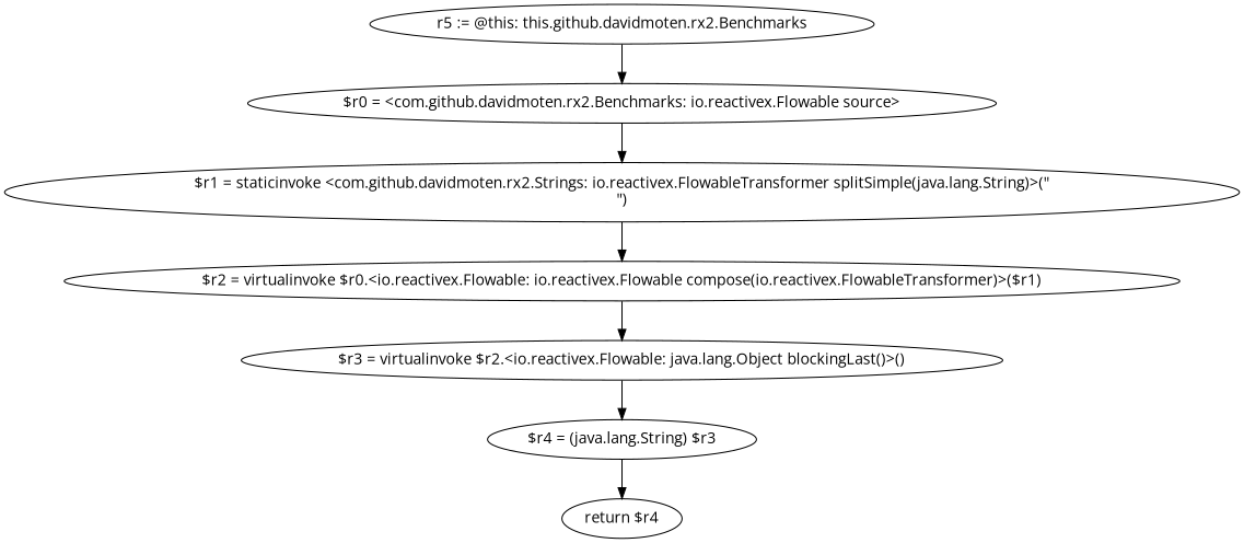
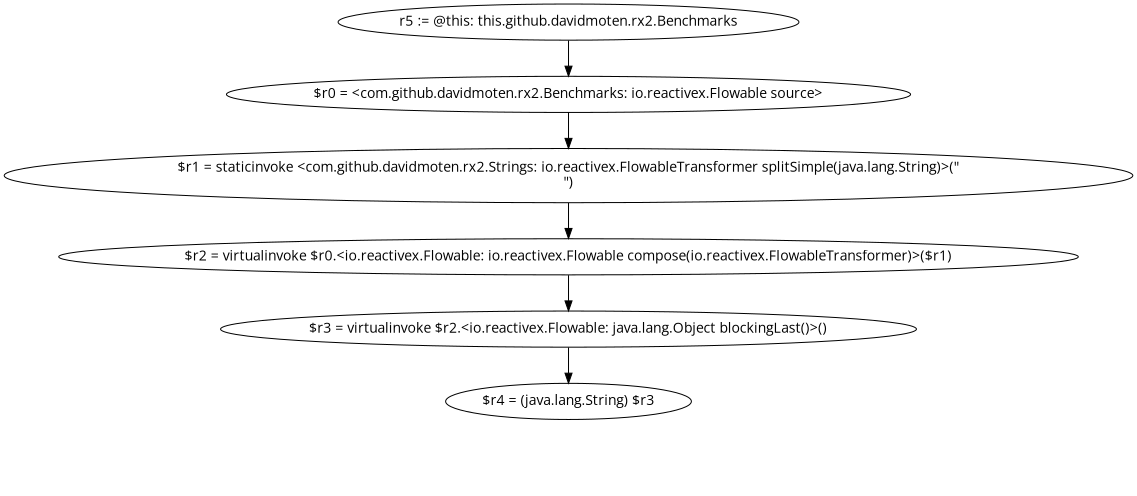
  digraph {
    fontname="Open Sans"
    node [fontname="Open Sans"]
    edge [fontname="Open Sans"]
    n1 [label="r5 := @this: this.github.davidmoten.rx2.Benchmarks"]
    "$r0 = <com.github.davidmoten.rx2.Benchmarks: io.reactivex.Flowable source>"
    "$r1 = staticinvoke <com.github.davidmoten.rx2.Strings: io.reactivex.FlowableTransformer splitSimple(java.lang.String)>(\"\n\")"
    "$r2 = virtualinvoke $r0.<io.reactivex.Flowable: io.reactivex.Flowable compose(io.reactivex.FlowableTransformer)>($r1)"
    "$r3 = virtualinvoke $r2.<io.reactivex.Flowable: java.lang.Object blockingLast()>()"
    "$r4 = (java.lang.String) $r3"
-   "return $r4"
    n1 -> "$r0 = <com.github.davidmoten.rx2.Benchmarks: io.reactivex.Flowable source>"
    "$r0 = <com.github.davidmoten.rx2.Benchmarks: io.reactivex.Flowable source>" -> "$r1 = staticinvoke <com.github.davidmoten.rx2.Strings: io.reactivex.FlowableTransformer splitSimple(java.lang.String)>(\"\n\")"
    "$r1 = staticinvoke <com.github.davidmoten.rx2.Strings: io.reactivex.FlowableTransformer splitSimple(java.lang.String)>(\"\n\")" -> "$r2 = virtualinvoke $r0.<io.reactivex.Flowable: io.reactivex.Flowable compose(io.reactivex.FlowableTransformer)>($r1)"
    "$r2 = virtualinvoke $r0.<io.reactivex.Flowable: io.reactivex.Flowable compose(io.reactivex.FlowableTransformer)>($r1)" -> "$r3 = virtualinvoke $r2.<io.reactivex.Flowable: java.lang.Object blockingLast()>()"
    "$r3 = virtualinvoke $r2.<io.reactivex.Flowable: java.lang.Object blockingLast()>()" -> "$r4 = (java.lang.String) $r3"
-   "$r4 = (java.lang.String) $r3" -> "return $r4"
  }
